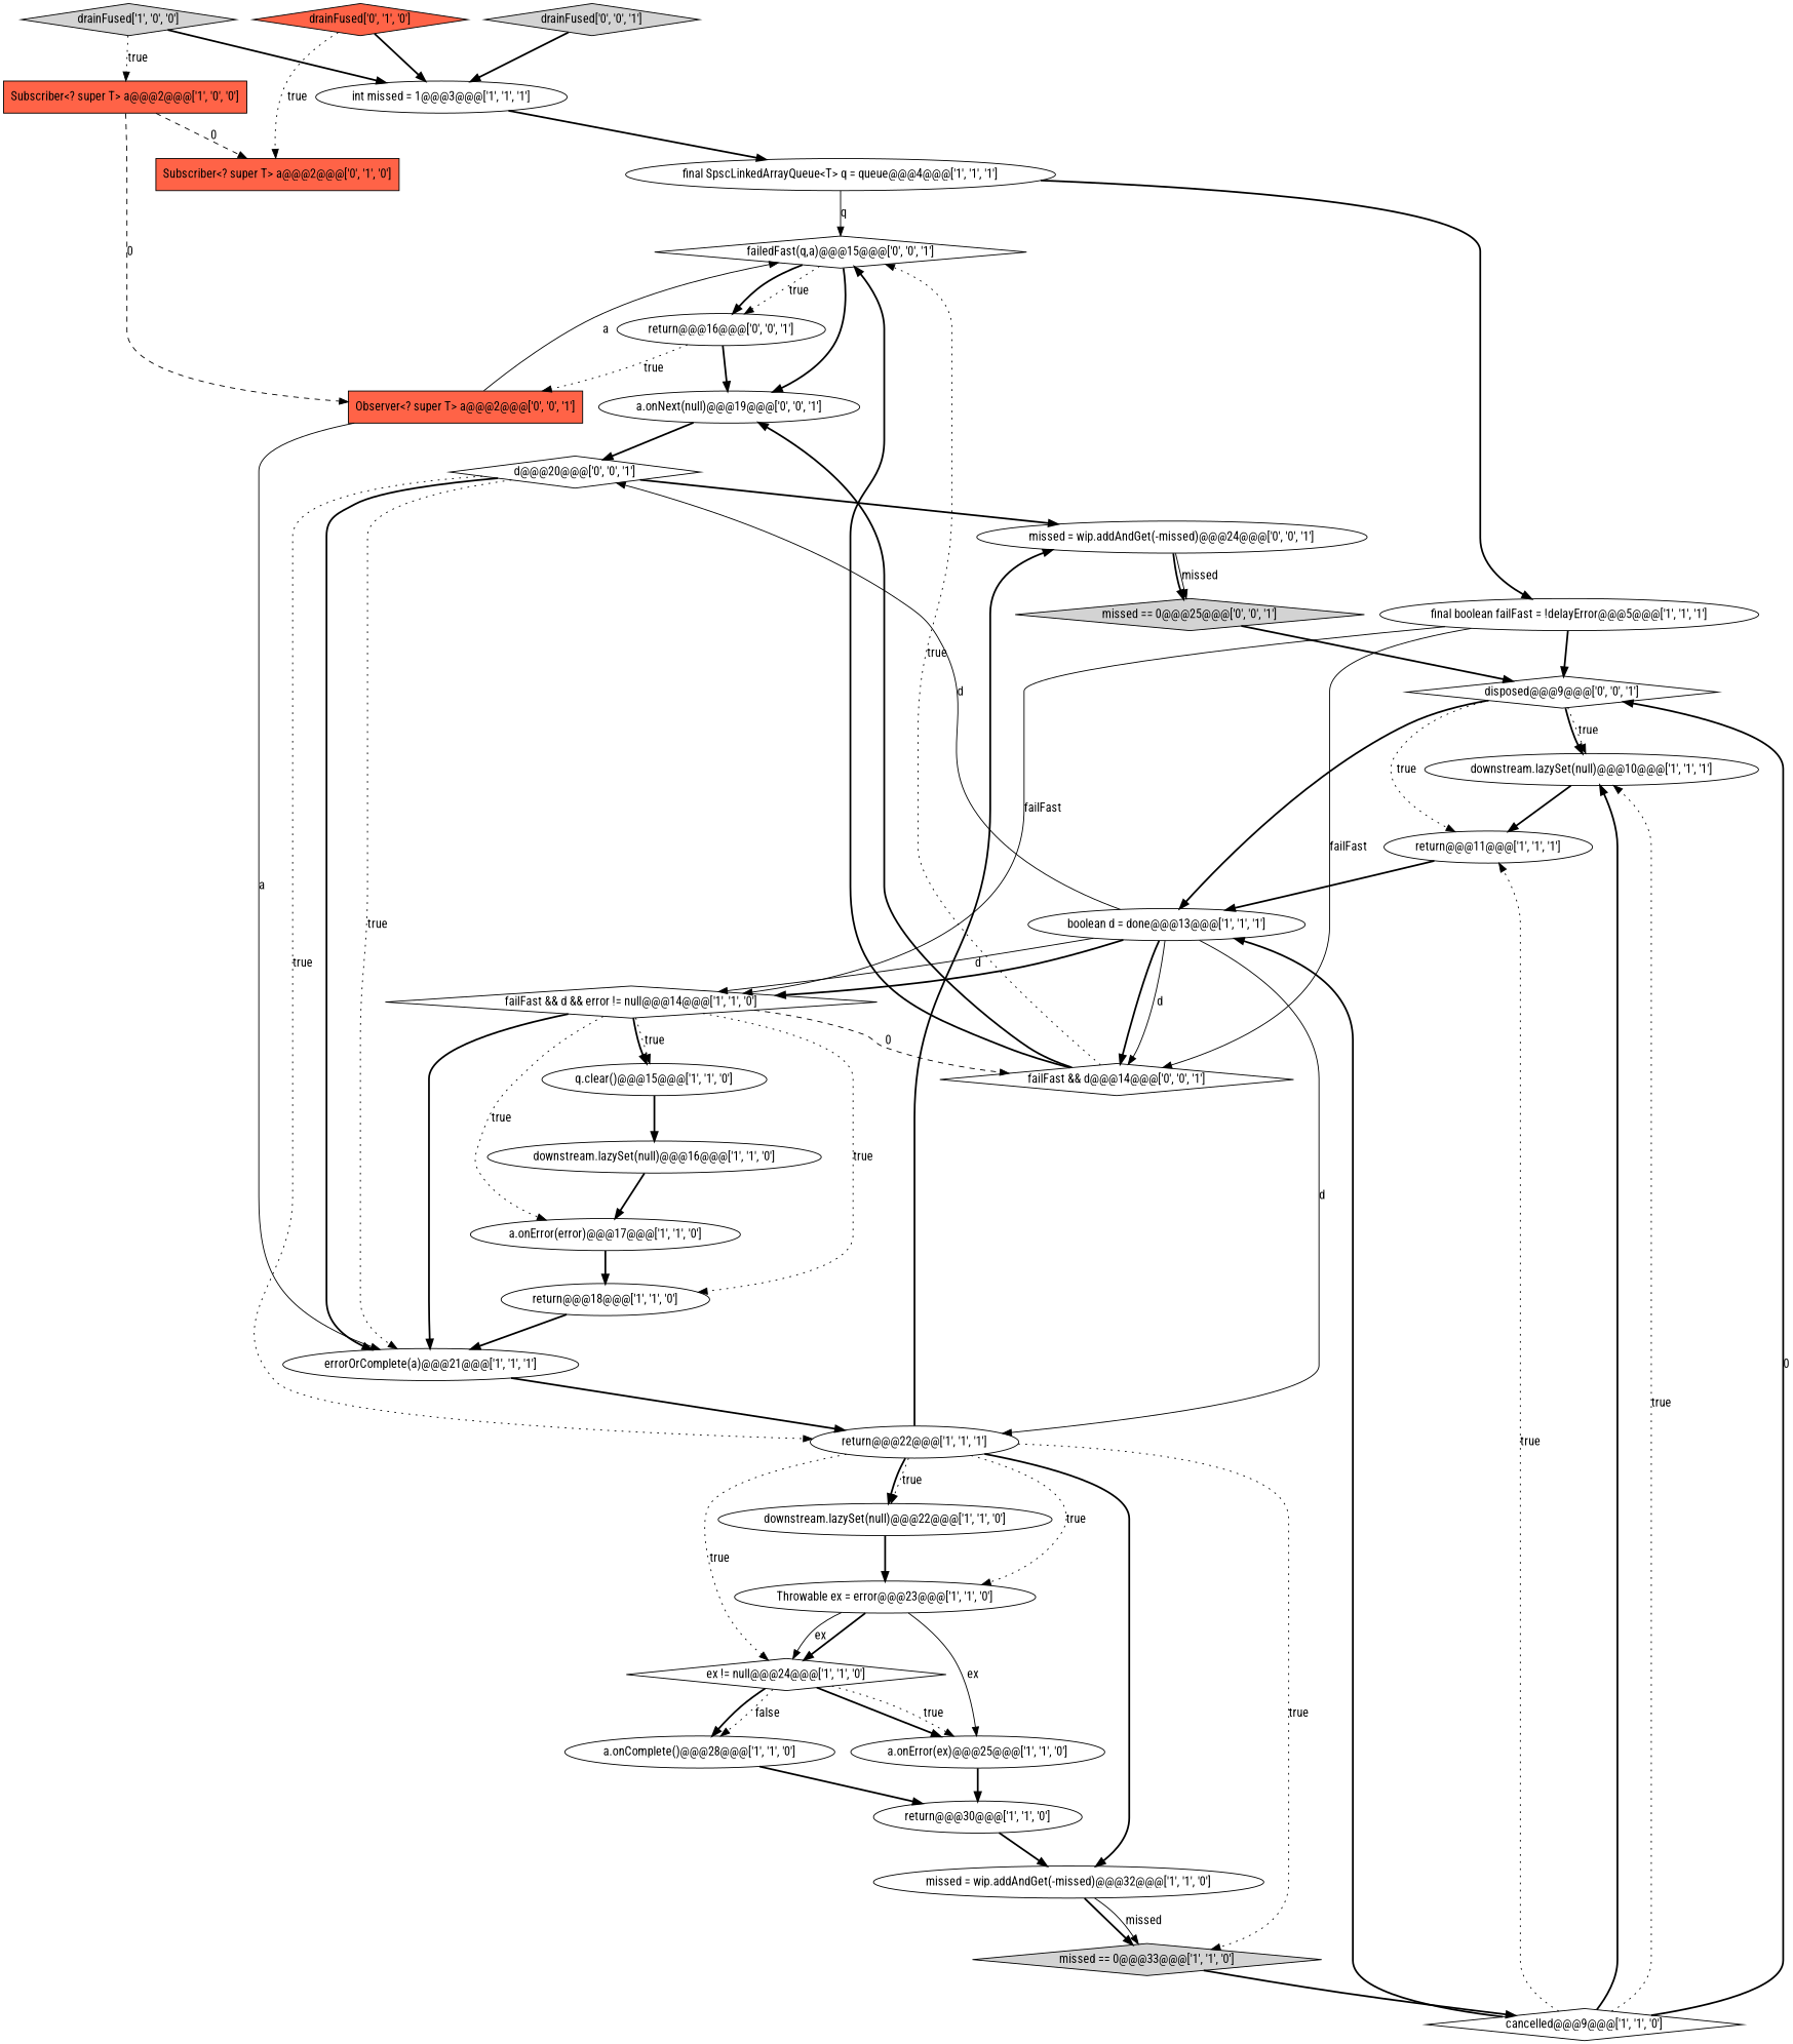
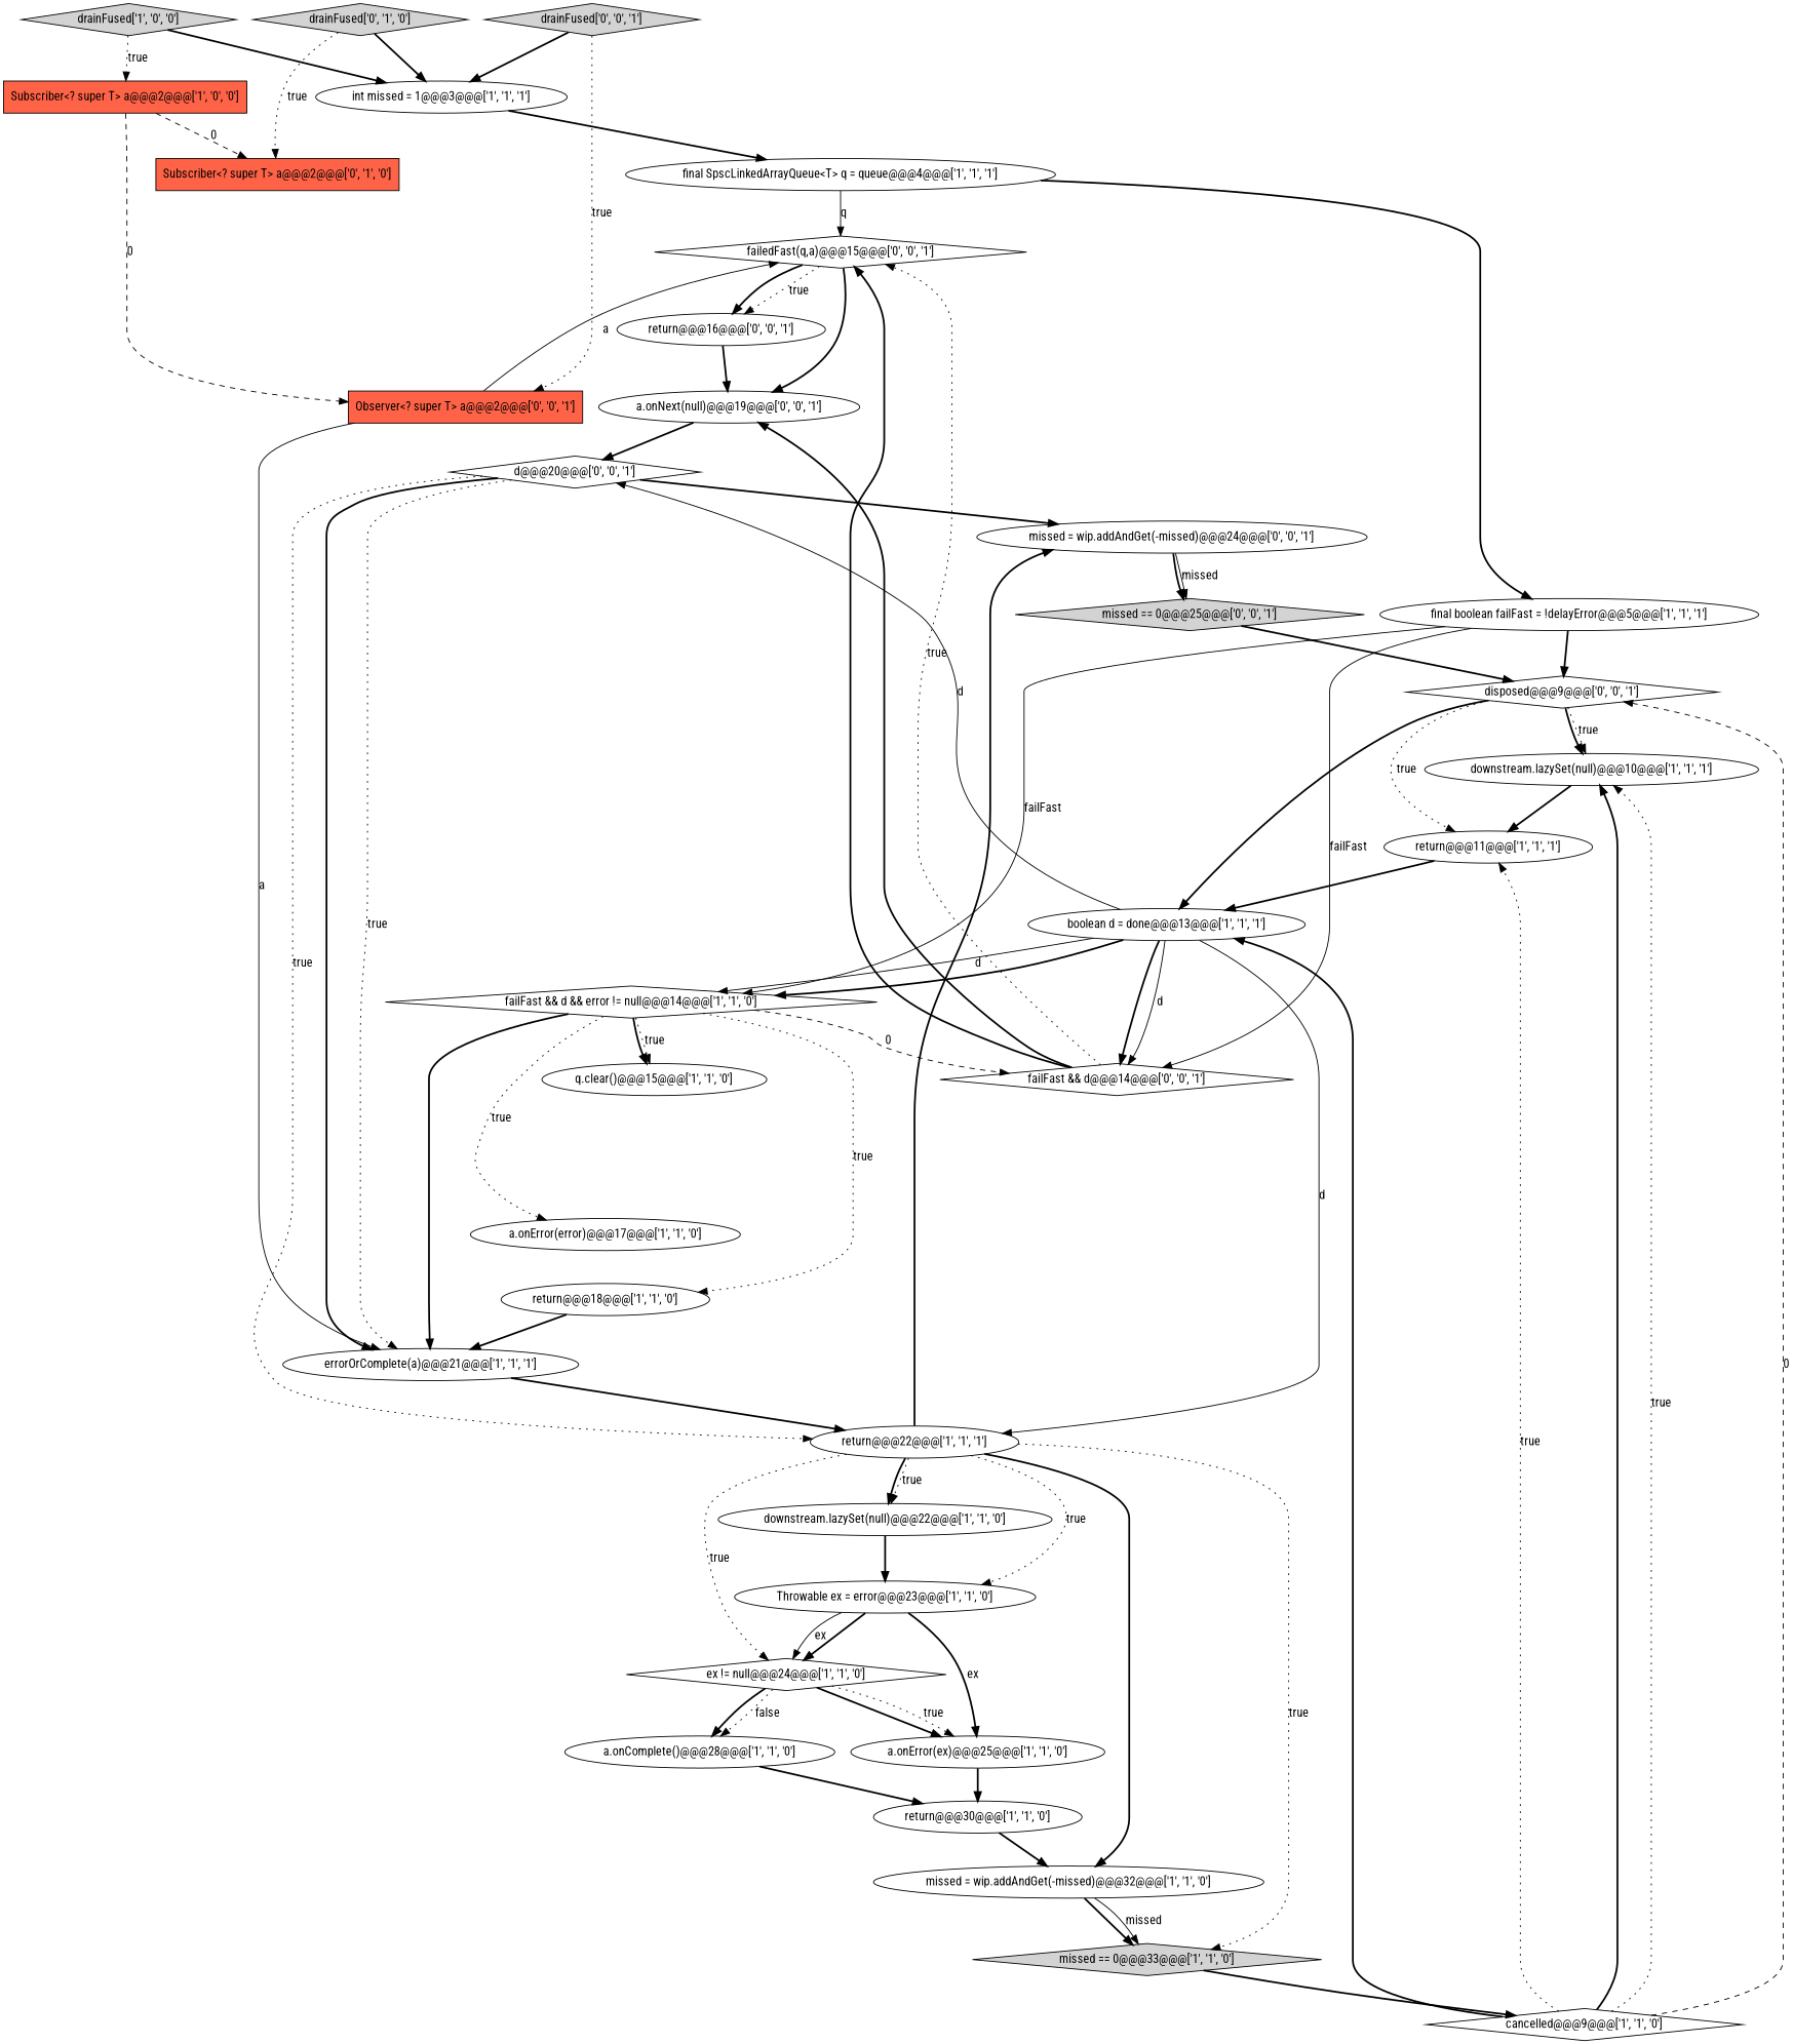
  digraph {
    fontname="Roboto Condensed"
    node [fillcolor=white fontname="Roboto Condensed" shape=ellipse style=filled]
    edge [fontname="Roboto Condensed" style=bold]
-   n1 [fillcolor=tomato label="drainFused['0', '1', '0']" shape=diamond]
+   n1 [fillcolor=lightgray label="drainFused['0', '1', '0']" shape=diamond]
    n2 [fillcolor=tomato label="Subscriber<? super T> a@@@2@@@['0', '1', '0']" shape=box]
    n3 [label="int missed = 1@@@3@@@['1', '1', '1']"]
    n4 [label="final SpscLinkedArrayQueue<T> q = queue@@@4@@@['1', '1', '1']"]
    n5 [label="a.onNext(null)@@@19@@@['0', '0', '1']"]
    n6 [label="d@@@20@@@['0', '0', '1']" shape=diamond]
    n7 [label="missed = wip.addAndGet(-missed)@@@24@@@['0', '0', '1']"]
    n8 [label="return@@@22@@@['1', '1', '1']"]
    n9 [label="errorOrComplete(a)@@@21@@@['1', '1', '1']"]
    n10 [fillcolor=tomato label="Subscriber<? super T> a@@@2@@@['1', '0', '0']" shape=box]
    n11 [fillcolor=tomato label="Observer<? super T> a@@@2@@@['0', '0', '1']" shape=box]
    n12 [label="failedFast(q,a)@@@15@@@['0', '0', '1']" shape=diamond]
    n13 [fillcolor=lightgray label="missed == 0@@@25@@@['0', '0', '1']" shape=diamond]
    n14 [label="disposed@@@9@@@['0', '0', '1']" shape=diamond]
    n15 [label="missed = wip.addAndGet(-missed)@@@32@@@['1', '1', '0']"]
    n16 [fillcolor=lightgray label="missed == 0@@@33@@@['1', '1', '0']" shape=diamond]
    n17 [label="downstream.lazySet(null)@@@22@@@['1', '1', '0']"]
    n18 [label="Throwable ex = error@@@23@@@['1', '1', '0']"]
    n19 [label="ex != null@@@24@@@['1', '1', '0']" shape=diamond]
-   n20 [label="downstream.lazySet(null)@@@16@@@['1', '1', '0']"]
    n21 [label="a.onError(error)@@@17@@@['1', '1', '0']"]
    n22 [label="return@@@18@@@['1', '1', '0']"]
    n23 [fillcolor=lightgray label="drainFused['1', '0', '0']" shape=diamond]
    n24 [label="downstream.lazySet(null)@@@10@@@['1', '1', '1']"]
    n25 [label="return@@@11@@@['1', '1', '1']"]
    n26 [label="boolean d = done@@@13@@@['1', '1', '1']"]
    n27 [label="a.onError(ex)@@@25@@@['1', '1', '0']"]
    n28 [label="return@@@30@@@['1', '1', '0']"]
    n29 [label="failFast && d && error != null@@@14@@@['1', '1', '0']" shape=diamond]
    n30 [label="failFast && d@@@14@@@['0', '0', '1']" shape=diamond]
    n31 [label="q.clear()@@@15@@@['1', '1', '0']"]
    n32 [label="cancelled@@@9@@@['1', '1', '0']" shape=diamond]
    n33 [label="return@@@16@@@['0', '0', '1']"]
    n34 [label="final boolean failFast = !delayError@@@5@@@['1', '1', '1']"]
    n35 [label="a.onComplete()@@@28@@@['1', '1', '0']"]
    n36 [fillcolor=lightgray label="drainFused['0', '0', '1']" shape=diamond]
    n1 -> n2 [label=true style=dotted]
    n1 -> n3
    n3 -> n4
    n4 -> n12 [label=q style=solid]
    n4 -> n34
    n5 -> n6
    n6 -> n7
    n6 -> n8 [label=true style=dotted]
    n6 -> n9
    n6 -> n9 [label=true style=dotted]
    n7 -> n13
    n7 -> n13 [label=missed style=solid]
    n8 -> n7
    n8 -> n15
    n8 -> n16 [label=true style=dotted]
    n8 -> n17 [label=true style=dotted]
    n8 -> n17
    n8 -> n18 [label=true style=dotted]
    n8 -> n19 [label=true style=dotted]
    n9 -> n8
    n10 -> n2 [label=0 style=dashed]
    n10 -> n11 [label=0 style=dashed]
    n11 -> n9 [label=a style=solid]
    n11 -> n12 [label=a style=solid]
    n12 -> n5
    n12 -> n33
    n12 -> n33 [label=true style=dotted]
    n13 -> n14
    n14 -> n24
    n14 -> n24 [label=true style=dotted]
    n14 -> n25 [label=true style=dotted]
    n14 -> n26
    n15 -> n16 [label=missed style=solid]
    n15 -> n16
    n16 -> n32
    n17 -> n18
    n18 -> n19
    n18 -> n19 [label=ex style=solid]
-   n18 -> n27 [label=ex style=solid]
+   n18 -> n27 [label=ex]
    n19 -> n27
    n19 -> n27 [label=true style=dotted]
    n19 -> n35 [label=false style=dotted]
    n19 -> n35
-   n20 -> n21
-   n21 -> n22
    n22 -> n9
    n23 -> n3
    n23 -> n10 [label=true style=dotted]
    n24 -> n25
    n25 -> n26
    n26 -> n6 [label=d style=solid]
    n26 -> n8 [label=d style=solid]
    n26 -> n29
    n26 -> n29 [label=d style=solid]
    n26 -> n30
    n26 -> n30 [label=d style=solid]
    n27 -> n28
    n28 -> n15
    n29 -> n9
    n29 -> n21 [label=true style=dotted]
    n29 -> n22 [label=true style=dotted]
    n29 -> n30 [label=0 style=dashed]
    n29 -> n31
    n29 -> n31 [label=true style=dotted]
    n30 -> n5
    n30 -> n12
    n30 -> n12 [label=true style=dotted]
-   n31 -> n20
-   n32 -> n14 [label=0]
+   n32 -> n14 [label=0 style=dashed]
    n32 -> n24
    n32 -> n24 [label=true style=dotted]
    n32 -> n25 [label=true style=dotted]
    n32 -> n26
    n33 -> n5
    n34 -> n14
    n34 -> n29 [label=failFast style=solid]
    n34 -> n30 [label=failFast style=solid]
    n35 -> n28
    n36 -> n3
-   n33 -> n11 [label=true style=dotted]
+   n36 -> n11 [label=true style=dotted]
  }
